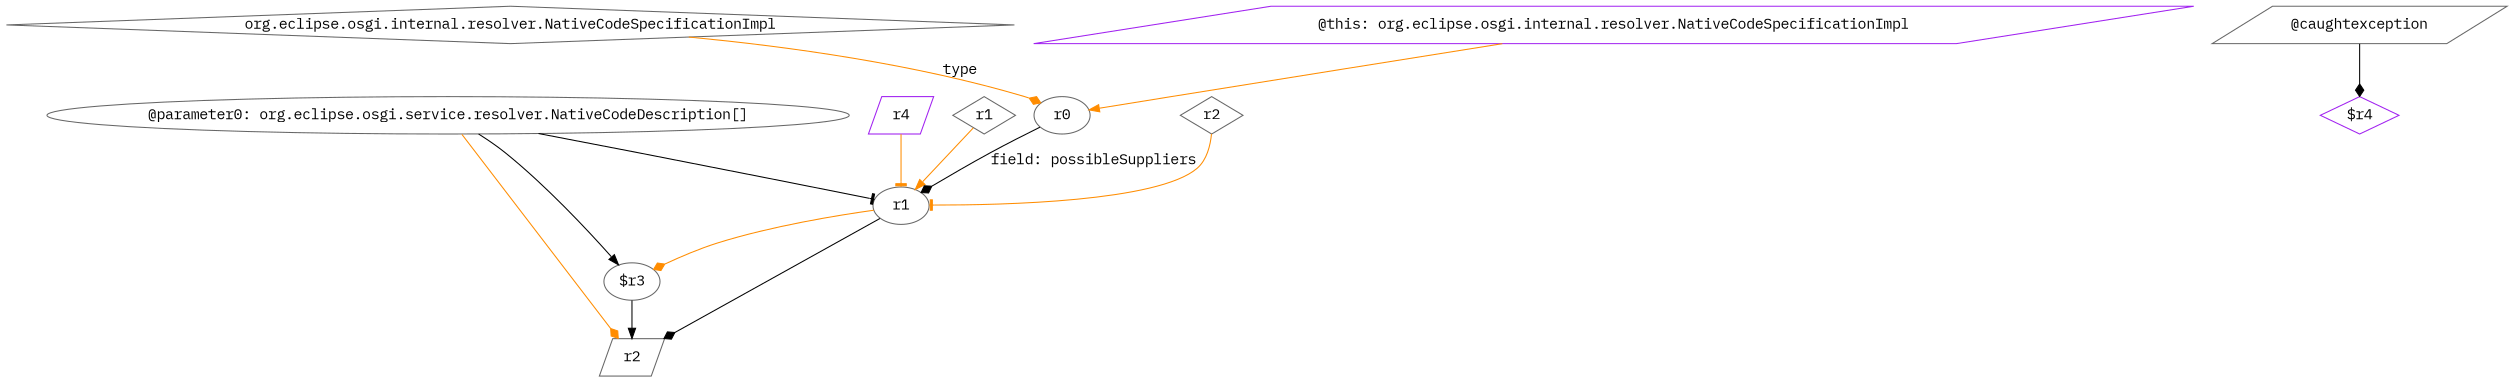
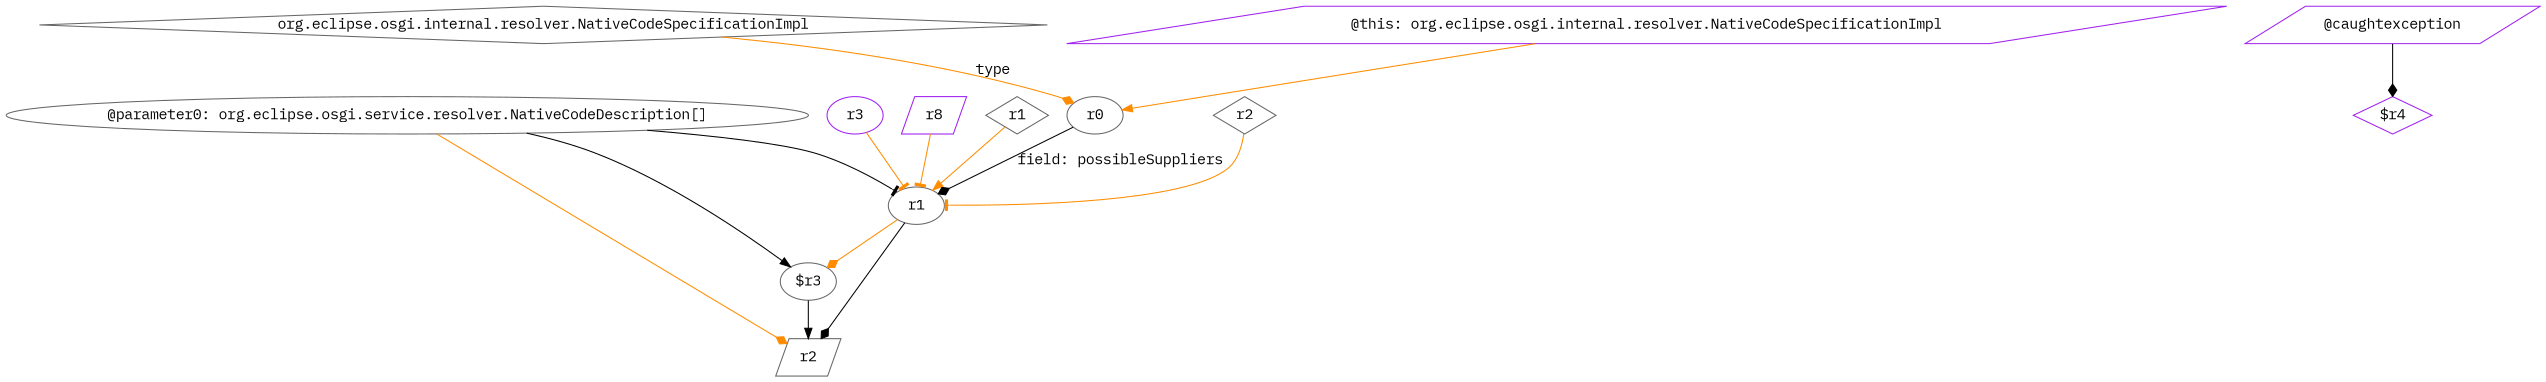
  digraph {
    fontname="IBM Plex Mono"
    node [color=gray40 fontname="IBM Plex Mono" shape=ellipse]
    edge [arrowhead=diamond color=darkorange fontname="IBM Plex Mono"]
    n1 [label=r2 shape=diamond]
    n2 [label=r1]
    n3 [label=r2 shape=parallelogram]
    n4 [label="$r3"]
    n5 [label="@parameter0: org.eclipse.osgi.service.resolver.NativeCodeDescription[]"]
-   n6 [label="@caughtexception" shape=parallelogram]
+   n6 [color=purple label="@caughtexception" shape=parallelogram]
    n7 [color=purple label="$r4" shape=diamond]
-   n9 [color=purple label=r4 shape=parallelogram]
+   n8 [color=purple label=r3]
+   n9 [color=purple label=r8 shape=parallelogram]
    n10 [label=r1 shape=diamond]
    n11 [label="org.eclipse.osgi.internal.resolver.NativeCodeSpecificationImpl" shape=diamond]
    n12 [label=r0]
    n13 [color=purple label="@this: org.eclipse.osgi.internal.resolver.NativeCodeSpecificationImpl" shape=parallelogram]
    n1 -> n2 [arrowhead=tee]
    n2 -> n3 [color=black]
    n2 -> n4
    n4 -> n3 [arrowhead=normal color=black]
    n5 -> n2 [arrowhead=tee color=black]
    n5 -> n3
    n5 -> n4 [arrowhead=normal color=black]
    n6 -> n7 [color=black]
+   n8 -> n2 [arrowhead=tee]
    n9 -> n2 [arrowhead=tee]
    n10 -> n2 [arrowhead=normal]
    n11 -> n12 [label=type]
    n12 -> n2 [color=black label="field: possibleSuppliers"]
    n13 -> n12 [arrowhead=normal]
  }
